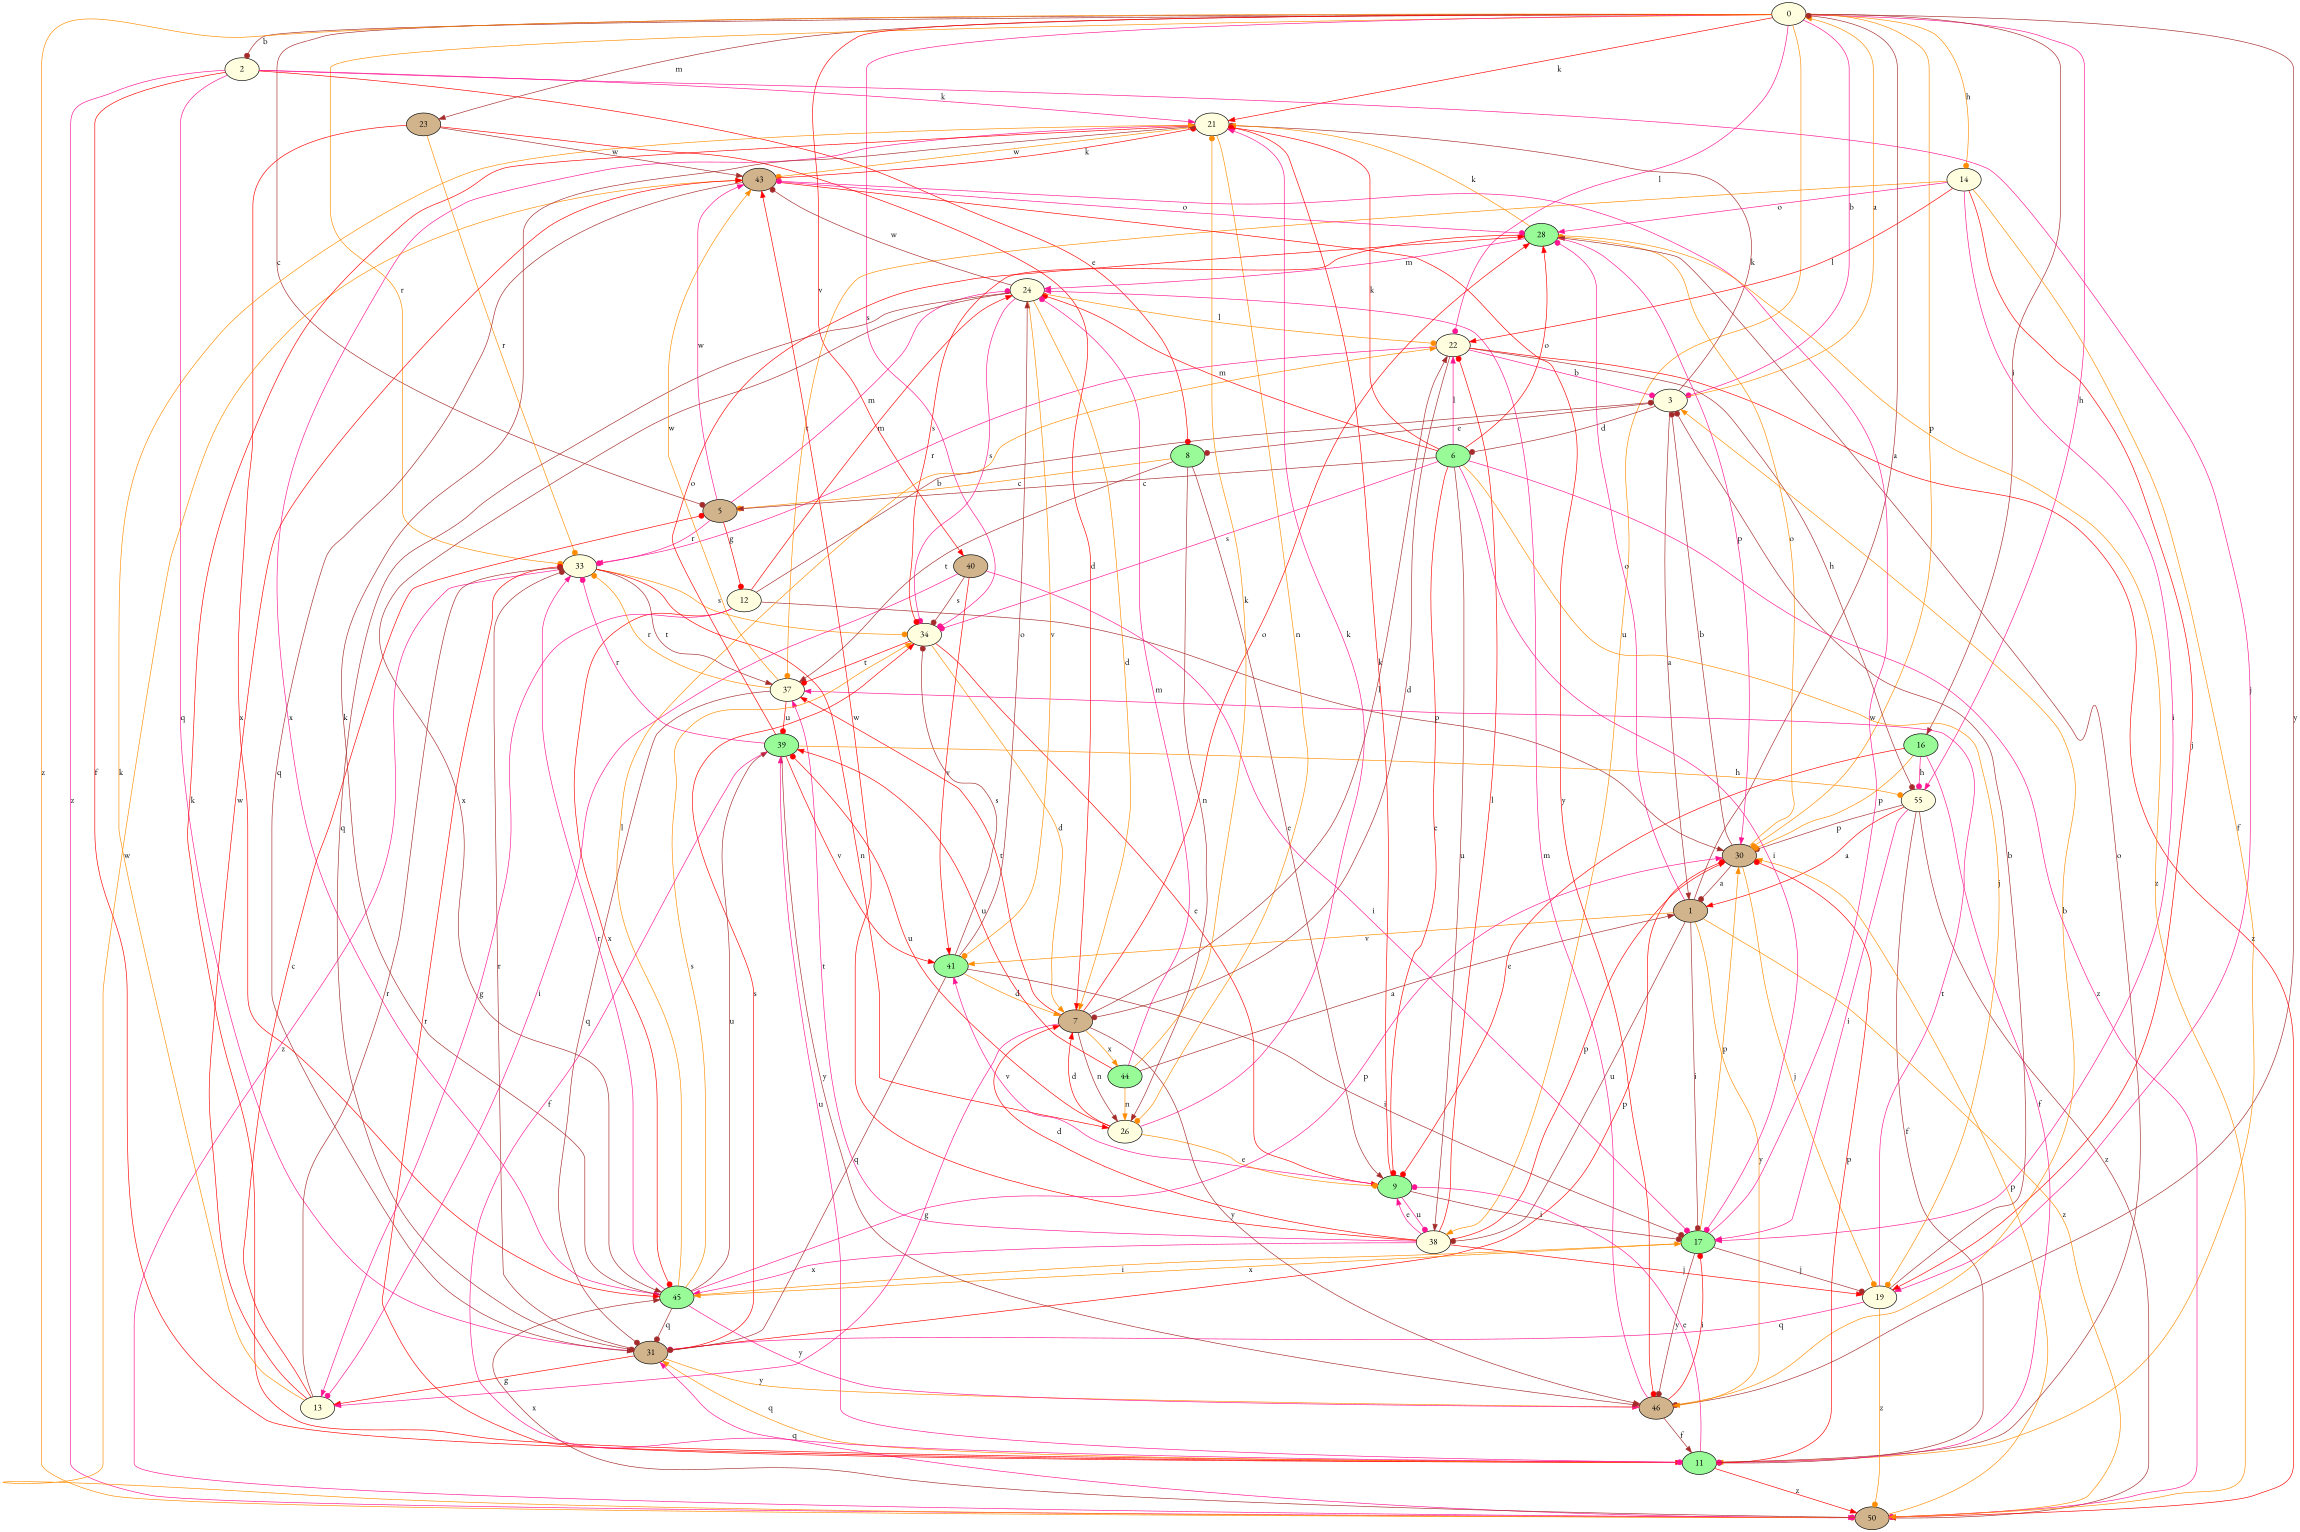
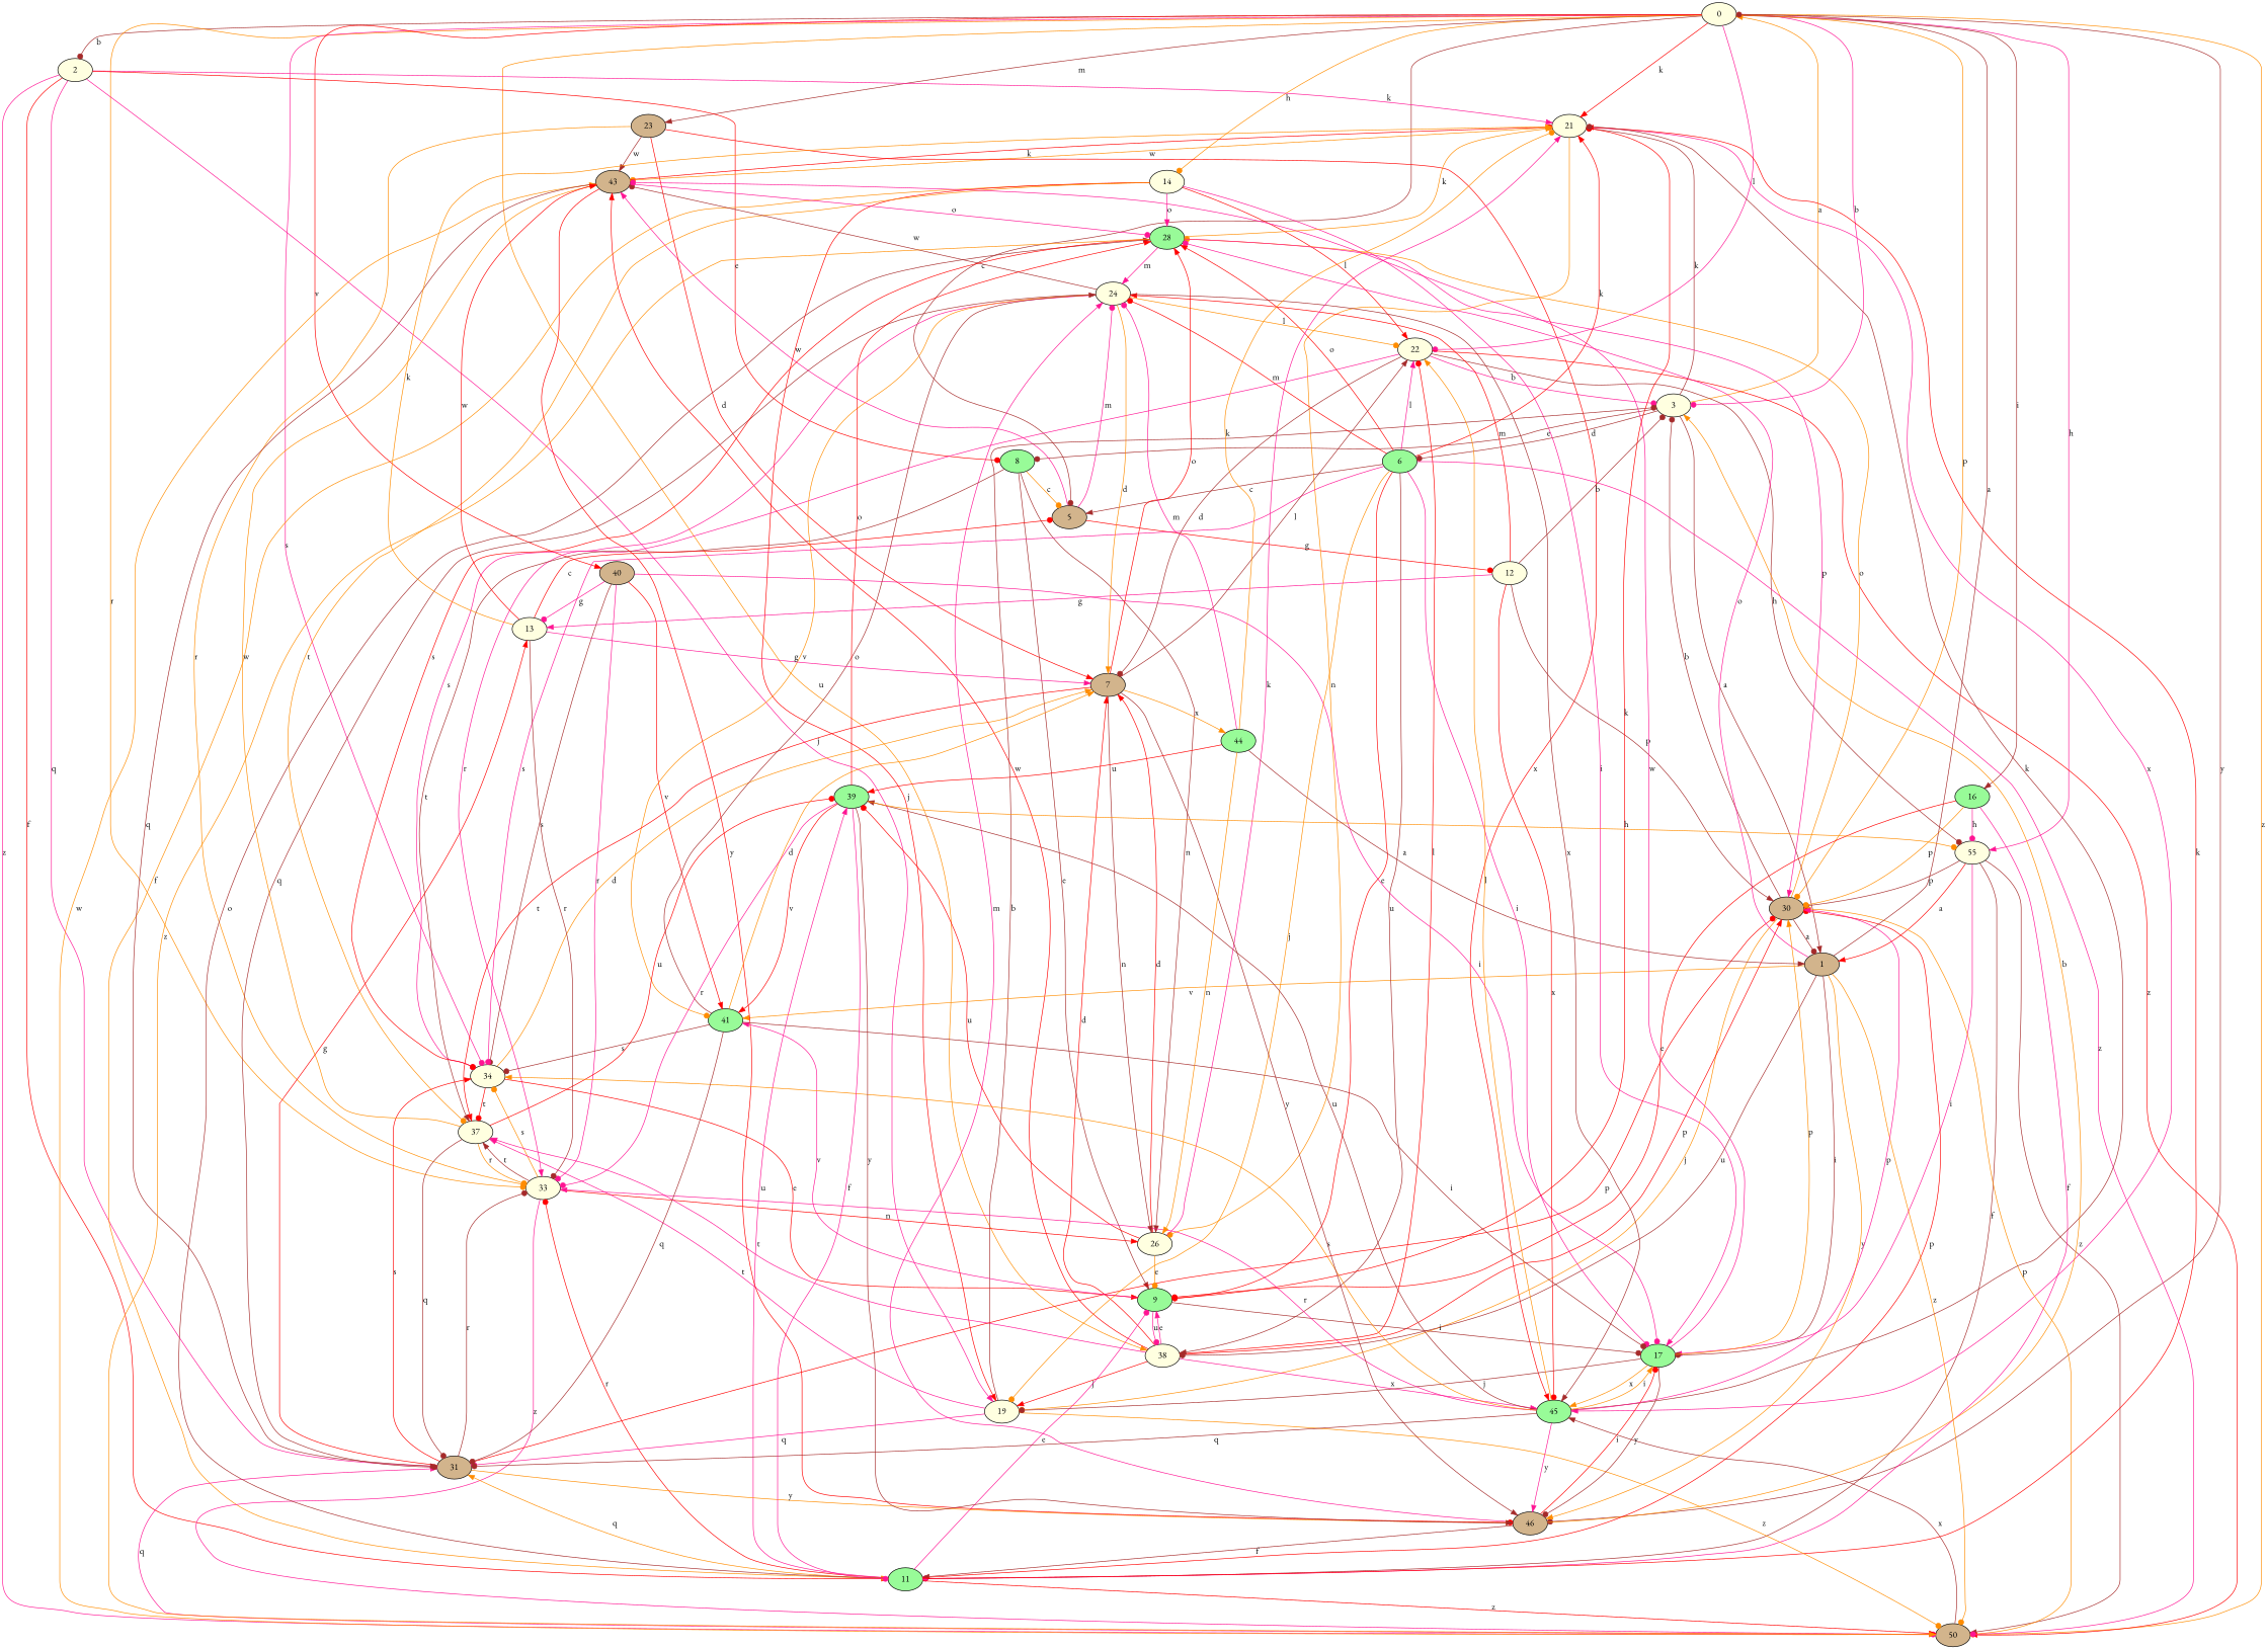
  strict digraph {
    fontname="EB Garamond"
    node [fillcolor=lightyellow fontname="EB Garamond" style=filled]
    edge [arrowhead=normal color=brown fontname="EB Garamond"]
    0
    2
    3
    5 [fillcolor=tan]
    14
    n6 [label=55]
    16 [fillcolor=palegreen]
    21
    22
    23 [fillcolor=tan]
    30 [fillcolor=tan]
    33
    34
    38
    40 [fillcolor=tan]
    46 [fillcolor=tan]
    50 [fillcolor=tan]
    8 [fillcolor=palegreen]
    11 [fillcolor=palegreen]
    19
    31 [fillcolor=tan]
    1 [fillcolor=tan]
    6 [fillcolor=palegreen]
    12
    24
    43 [fillcolor=tan]
    17 [fillcolor=palegreen]
    28 [fillcolor=palegreen]
    37
    9 [fillcolor=palegreen]
    26
    45 [fillcolor=palegreen]
    7 [fillcolor=tan]
    41 [fillcolor=palegreen]
    13
    39 [fillcolor=palegreen]
    44 [fillcolor=palegreen]
    0 -> 2 [arrowhead=dot label=b]
    0 -> 3 [arrowhead=dot color=deeppink label=b]
    0 -> 5 [arrowhead=dot label=c]
    0 -> 14 [arrowhead=dot color=darkorange label=h]
    0 -> n6 [color=deeppink label=h]
    0 -> 16 [label=i]
    0 -> 21 [color=red label=k]
    0 -> 22 [arrowhead=dot color=deeppink label=l]
    0 -> 23 [label=m]
    0 -> 30 [arrowhead=dot color=darkorange label=p]
    0 -> 33 [arrowhead=dot color=darkorange label=r]
    0 -> 34 [arrowhead=dot color=deeppink label=s]
    0 -> 38 [color=darkorange label=u]
    0 -> 40 [color=red label=v]
    0 -> 46 [arrowhead=dot label=y]
    0 -> 50 [arrowhead=dot color=darkorange label=z]
    2 -> 21 [color=deeppink label=k]
    2 -> 50 [color=deeppink label=z]
    2 -> 8 [arrowhead=dot color=red label=e]
    2 -> 11 [color=red label=f]
    2 -> 19 [color=deeppink label=j]
    2 -> 31 [color=deeppink label=q]
    3 -> 0 [color=darkorange label=a]
    3 -> 21 [arrowhead=dot label=k]
    3 -> 8 [arrowhead=dot label=e]
    3 -> 1 [label=a]
    3 -> 6 [arrowhead=dot label=d]
    5 -> 12 [arrowhead=dot color=red label=g]
    5 -> 24 [arrowhead=dot color=deeppink label=m]
    5 -> 43 [color=deeppink label=w]
    14 -> 22 [color=red label=l]
    14 -> 11 [color=darkorange label=f]
    14 -> 19 [color=red label=j]
    14 -> 17 [color=deeppink label=i]
    14 -> 28 [color=deeppink label=o]
    14 -> 37 [arrowhead=dot color=darkorange label=t]
    n6 -> 30 [arrowhead=dot label=p]
    n6 -> 50 [label=z]
    n6 -> 11 [arrowhead=dot label=f]
    n6 -> 1 [color=red label=a]
    n6 -> 17 [color=deeppink label=i]
    16 -> n6 [arrowhead=dot color=deeppink label=h]
    16 -> 30 [arrowhead=dot color=darkorange label=p]
    16 -> 11 [arrowhead=dot color=deeppink label=f]
    16 -> 9 [arrowhead=dot color=red label=e]
    21 -> 43 [arrowhead=dot color=darkorange label=w]
    21 -> 26 [arrowhead=dot color=darkorange label=n]
    21 -> 45 [color=deeppink label=x]
    22 -> 3 [arrowhead=dot color=deeppink label=b]
    22 -> n6 [arrowhead=dot label=h]
    22 -> 33 [color=deeppink label=r]
    22 -> 50 [color=red label=z]
    22 -> 7 [arrowhead=dot label=d]
    23 -> 33 [arrowhead=dot color=darkorange label=r]
    23 -> 43 [label=w]
    23 -> 45 [color=red label=x]
    23 -> 7 [color=red label=d]
    30 -> 3 [arrowhead=dot label=b]
    30 -> 19 [arrowhead=dot color=darkorange label=j]
    30 -> 1 [arrowhead=dot label=a]
    30 -> 28 [arrowhead=dot color=darkorange label=o]
    33 -> 34 [arrowhead=dot color=darkorange label=s]
    33 -> 50 [arrowhead=dot color=deeppink label=z]
    33 -> 37 [label=t]
    33 -> 26 [color=red label=n]
    34 -> 37 [arrowhead=dot color=red label=t]
    34 -> 9 [color=red label=e]
    34 -> 7 [color=darkorange label=d]
    38 -> 22 [arrowhead=dot color=red label=l]
    38 -> 30 [color=red label=p]
    38 -> 19 [color=red label=j]
    38 -> 43 [color=red label=w]
    38 -> 37 [color=deeppink label=t]
    38 -> 9 [color=deeppink label=e]
    38 -> 45 [color=deeppink label=x]
    38 -> 7 [color=red label=d]
-   5 -> 33 [arrowhead=dot color=deeppink label=r]
+   40 -> 33 [arrowhead=dot color=deeppink label=r]
    40 -> 34 [arrowhead=dot label=s]
    40 -> 17 [arrowhead=dot color=deeppink label=i]
    40 -> 41 [color=red label=v]
-   40 -> 13 [arrowhead=dot color=deeppink label=i]
+   40 -> 13 [arrowhead=dot color=deeppink label=g]
    46 -> 3 [color=darkorange label=b]
    46 -> 11 [label=f]
    46 -> 24 [color=deeppink label=m]
    46 -> 17 [arrowhead=dot color=red label=i]
    50 -> 30 [color=darkorange label=p]
    50 -> 31 [color=deeppink label=q]
    50 -> 43 [color=darkorange label=w]
    50 -> 45 [label=x]
    8 -> 5 [arrowhead=dot color=darkorange label=c]
    8 -> 37 [label=t]
    8 -> 9 [label=e]
    8 -> 26 [label=n]
    11 -> 21 [color=red label=k]
    11 -> 30 [arrowhead=dot color=red label=p]
    11 -> 33 [arrowhead=dot color=red label=r]
    11 -> 50 [color=red label=z]
    11 -> 31 [color=darkorange label=q]
    11 -> 28 [label=o]
    11 -> 9 [arrowhead=dot color=deeppink label=e]
    11 -> 39 [color=deeppink label=u]
    19 -> 3 [arrowhead=dot label=b]
    19 -> 50 [arrowhead=dot color=darkorange label=z]
    19 -> 31 [arrowhead=dot color=deeppink label=q]
    19 -> 37 [color=deeppink label=t]
    31 -> 30 [arrowhead=dot color=red label=p]
    31 -> 33 [arrowhead=dot label=r]
    31 -> 34 [color=red label=s]
    31 -> 46 [color=darkorange label=y]
    31 -> 13 [color=red label=g]
    1 -> 0 [arrowhead=dot label=a]
    1 -> 38 [arrowhead=dot label=u]
    1 -> 46 [color=darkorange label=y]
    1 -> 50 [arrowhead=dot color=darkorange label=z]
    1 -> 17 [arrowhead=dot label=i]
    1 -> 28 [arrowhead=dot color=deeppink label=o]
    1 -> 41 [color=darkorange label=v]
    6 -> 5 [label=c]
    6 -> 21 [color=red label=k]
    6 -> 22 [color=deeppink label=l]
    6 -> 34 [arrowhead=dot color=deeppink label=s]
    6 -> 38 [label=u]
    6 -> 50 [arrowhead=dot color=deeppink label=z]
    6 -> 19 [arrowhead=dot color=darkorange label=j]
    6 -> 24 [arrowhead=dot color=red label=m]
    6 -> 17 [arrowhead=dot color=deeppink label=i]
    6 -> 28 [color=red label=o]
    6 -> 9 [arrowhead=dot color=red label=e]
    12 -> 3 [arrowhead=dot label=b]
    12 -> 30 [label=p]
    12 -> 24 [color=red label=m]
    12 -> 45 [arrowhead=dot color=red label=x]
    12 -> 13 [color=deeppink label=g]
    24 -> 22 [arrowhead=dot color=darkorange label=l]
    24 -> 34 [arrowhead=dot color=deeppink label=s]
    24 -> 31 [arrowhead=dot label=q]
    24 -> 43 [arrowhead=dot label=w]
    24 -> 45 [label=x]
    24 -> 7 [color=darkorange label=d]
    24 -> 41 [arrowhead=dot color=darkorange label=v]
    43 -> 21 [arrowhead=dot color=red label=k]
    43 -> 46 [arrowhead=dot color=red label=y]
    43 -> 31 [label=q]
    43 -> 28 [arrowhead=dot color=deeppink label=o]
    17 -> 30 [color=darkorange label=p]
    17 -> 46 [arrowhead=dot label=y]
    17 -> 19 [arrowhead=dot label=j]
    17 -> 43 [arrowhead=dot color=deeppink label=w]
    17 -> 45 [color=darkorange label=x]
    28 -> 21 [color=darkorange label=k]
    28 -> 30 [color=deeppink label=p]
    28 -> 34 [arrowhead=dot color=red label=s]
    28 -> 50 [color=darkorange label=z]
    28 -> 24 [color=deeppink label=m]
    37 -> 33 [arrowhead=dot color=darkorange label=r]
    37 -> 31 [arrowhead=dot label=q]
    37 -> 43 [color=darkorange label=w]
    37 -> 39 [arrowhead=dot color=red label=u]
    9 -> 21 [arrowhead=dot color=red label=k]
    9 -> 38 [arrowhead=dot color=deeppink label=u]
    9 -> 17 [arrowhead=dot label=i]
    9 -> 41 [color=deeppink label=v]
    26 -> 21 [color=deeppink label=k]
    26 -> 9 [arrowhead=dot color=darkorange label=e]
    26 -> 7 [color=red label=d]
    26 -> 39 [arrowhead=dot color=red label=u]
    45 -> 21 [arrowhead=dot label=k]
    45 -> 22 [color=darkorange label=l]
    45 -> 30 [color=deeppink label=p]
    45 -> 33 [color=deeppink label=r]
    45 -> 34 [color=darkorange label=s]
    45 -> 46 [color=deeppink label=y]
    45 -> 31 [arrowhead=dot label=q]
    45 -> 17 [color=darkorange label=i]
    45 -> 39 [label=u]
    7 -> 22 [label=l]
    7 -> 46 [label=y]
    7 -> 28 [color=red label=o]
    7 -> 37 [color=red label=t]
    7 -> 26 [label=n]
-   7 -> 13 [color=deeppink label=g]
+   13 -> 7 [color=deeppink label=g]
    7 -> 44 [color=darkorange label=x]
    41 -> 34 [arrowhead=dot label=s]
    41 -> 31 [arrowhead=dot label=q]
    41 -> 24 [label=o]
    41 -> 17 [arrowhead=dot label=i]
    41 -> 7 [color=darkorange label=d]
    13 -> 5 [arrowhead=dot color=red label=c]
    13 -> 21 [color=darkorange label=k]
    13 -> 33 [arrowhead=dot label=r]
    13 -> 43 [color=red label=w]
    39 -> n6 [arrowhead=dot color=darkorange label=h]
    39 -> 33 [arrowhead=dot color=deeppink label=r]
    39 -> 46 [label=y]
    39 -> 11 [arrowhead=dot color=deeppink label=f]
    39 -> 28 [color=red label=o]
    39 -> 41 [color=red label=v]
    44 -> 21 [arrowhead=dot color=darkorange label=k]
    44 -> 1 [label=a]
    44 -> 24 [arrowhead=dot color=deeppink label=m]
    44 -> 26 [color=darkorange label=n]
    44 -> 39 [color=red label=u]
  }
